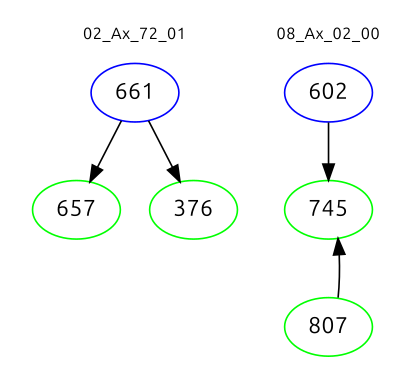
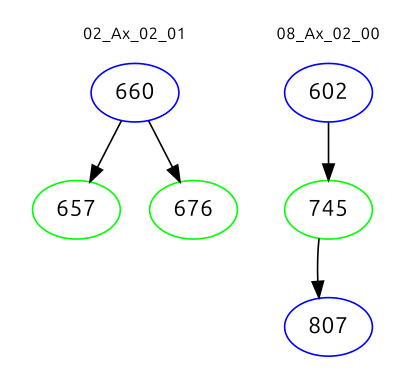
  digraph {
    fontname=Ubuntu
    node [color=green fontname=Ubuntu]
    edge [color=black fontname=Ubuntu]
-   n1 [color=blue label=661]
+   n1 [color=blue label=660]
    n2 [label=657]
-   n3 [label=376]
+   n3 [label=676]
    n4 [color=blue label=602]
    n5 [label=745]
-   n6 [label=807]
+   n6 [color=blue label=807]
    subgraph cluster_1 {
      color=white
      fontsize=10
-     label="02_Ax_72_01"
+     label="02_Ax_02_01"
      n1
      n2
      n3
    }
    subgraph cluster_2 {
      color=white
      fontsize=10
      label="08_Ax_02_00"
      n4
      n5
      n6
    }
    n1 -> n2
    n1 -> n3
    n4 -> n5
-   n6 -> n5
+   n5 -> n6
  }
